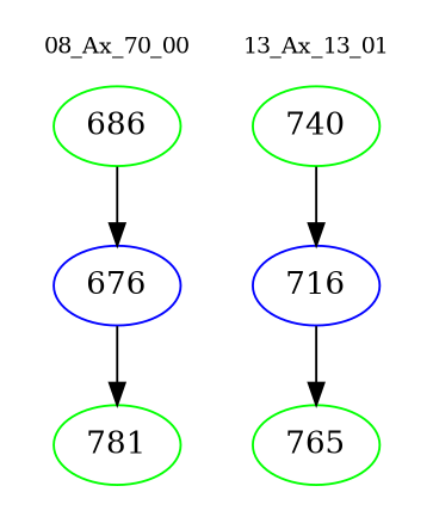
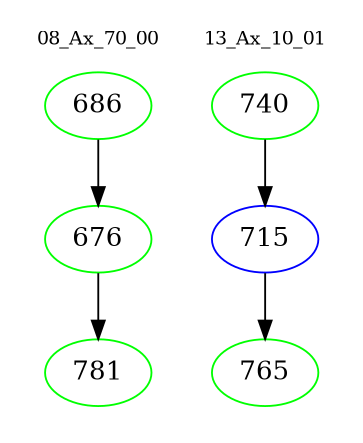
  digraph {
    node [color=green]
    edge [color=black]
    n1 [label=686]
-   n2 [color=blue label=676]
+   n2 [label=676]
    n3 [label=781]
    n4 [label=740]
-   n5 [color=blue label=716]
+   n5 [color=blue label=715]
    n6 [label=765]
    subgraph cluster_1 {
      color=white
      fontsize=10
      label="08_Ax_70_00"
      n1
      n2
      n3
    }
    subgraph cluster_2 {
      color=white
      fontsize=10
-     label="13_Ax_13_01"
+     label="13_Ax_10_01"
      n4
      n5
      n6
    }
    n1 -> n2
    n2 -> n3
    n4 -> n5
    n5 -> n6
  }
